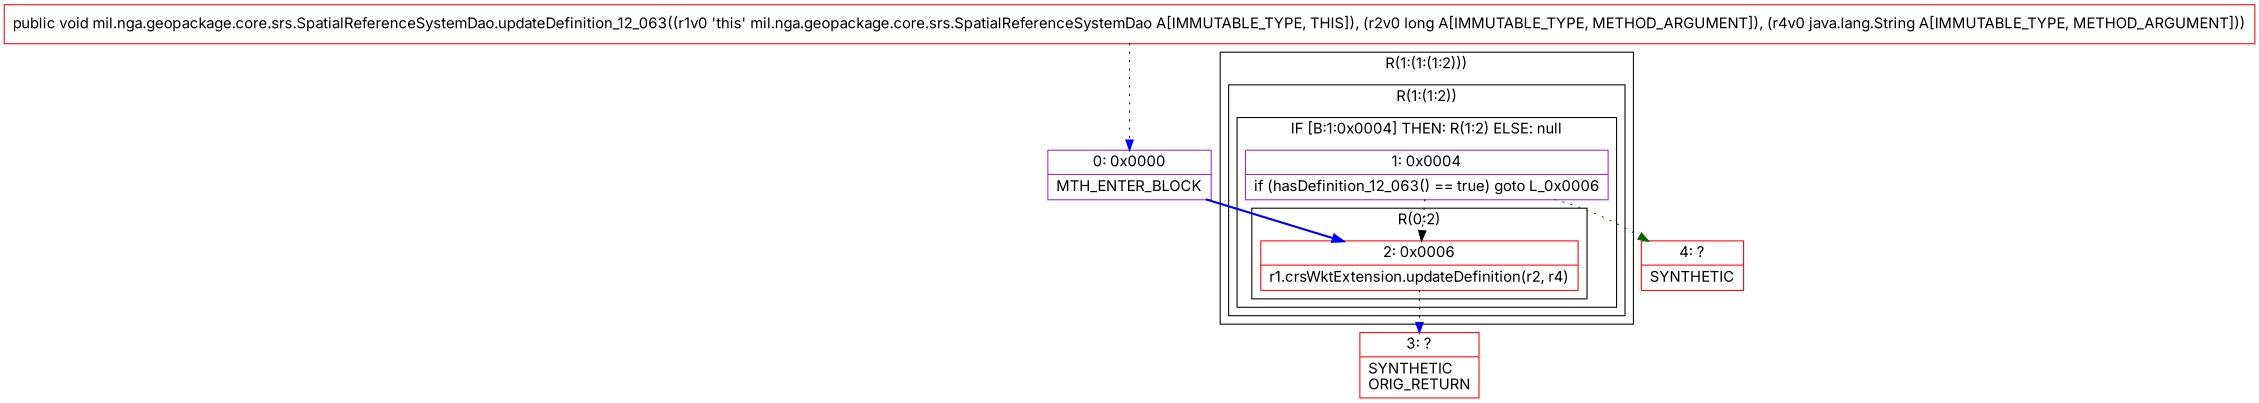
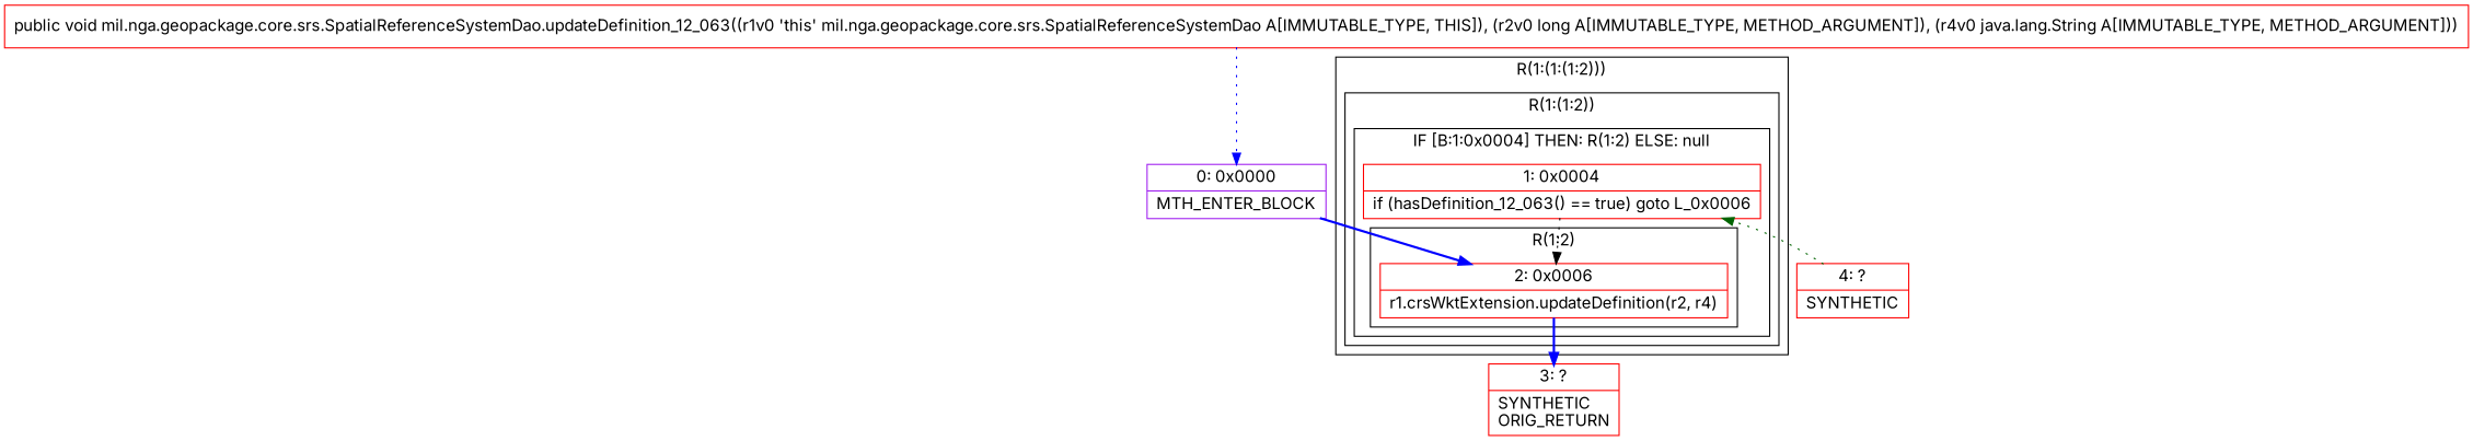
  digraph {
    fontname=Inter
    node [color=red fontname=Inter shape=record]
    edge [color=blue fontname=Inter style=dotted]
    n1 [label="{2\:\ 0x0006|r1.crsWktExtension.updateDefinition(r2, r4)\l}"]
-   n2 [color=purple label="{1\:\ 0x0004|if (hasDefinition_12_063() == true) goto L_0x0006\l}"]
+   n2 [label="{1\:\ 0x0004|if (hasDefinition_12_063() == true) goto L_0x0006\l}"]
    n3 [label="{3\:\ ?|SYNTHETIC\lORIG_RETURN\l}"]
    n4 [label="{4\:\ ?|SYNTHETIC\l}"]
    n5 [color=purple label="{0\:\ 0x0000|MTH_ENTER_BLOCK\l}"]
    n6 [label="{public void mil.nga.geopackage.core.srs.SpatialReferenceSystemDao.updateDefinition_12_063((r1v0 'this' mil.nga.geopackage.core.srs.SpatialReferenceSystemDao A[IMMUTABLE_TYPE, THIS]), (r2v0 long A[IMMUTABLE_TYPE, METHOD_ARGUMENT]), (r4v0 java.lang.String A[IMMUTABLE_TYPE, METHOD_ARGUMENT])) }"]
    subgraph cluster_1 {
      label="R(1:(1:(1:2)))"
      subgraph cluster_2 {
        label="R(1:(1:2))"
        subgraph cluster_3 {
          label="IF [B:1:0x0004] THEN: R(1:2) ELSE: null"
          n2
          subgraph cluster_4 {
-           label="R(0:2)"
+           label="R(1:2)"
            n1
          }
        }
      }
    }
-   n1 -> n3
+   n1 -> n3 [style=bold]
    n2 -> n1 [color=black]
-   n2 -> n4 [color=darkgreen]
+   n4 -> n2 [color=darkgreen]
    n5 -> n1 [style=bold]
    n6 -> n5
  }
